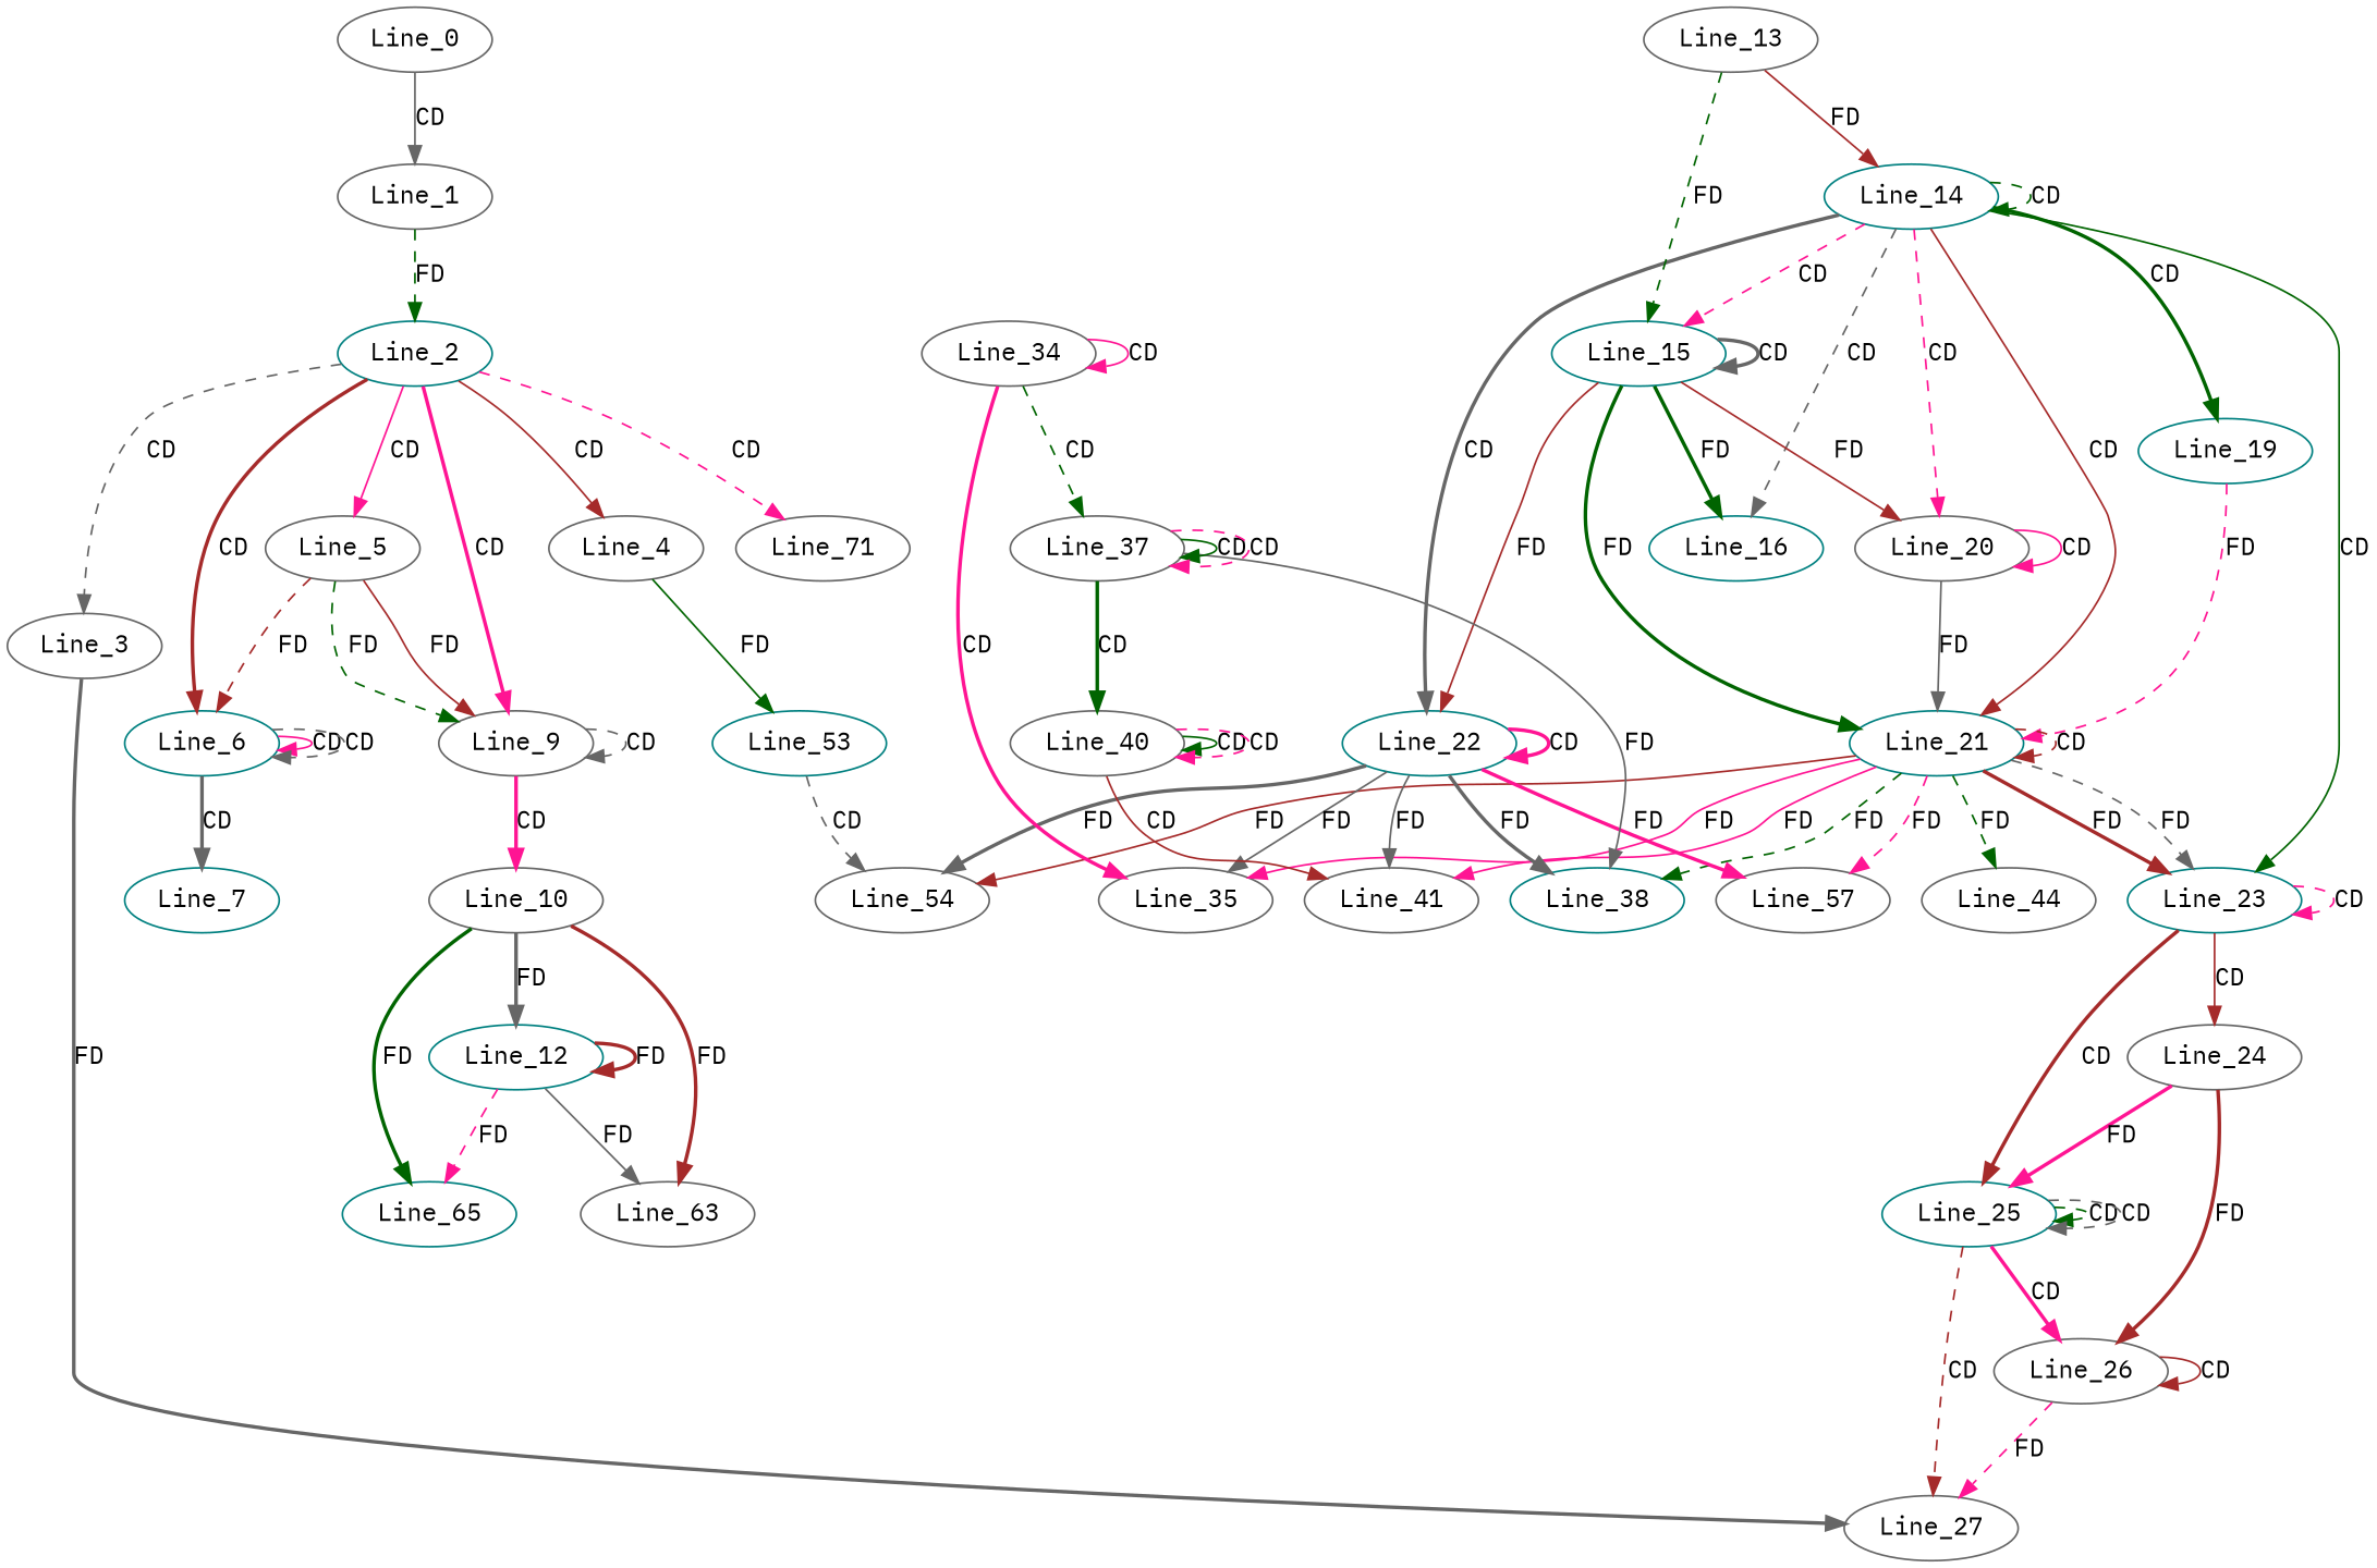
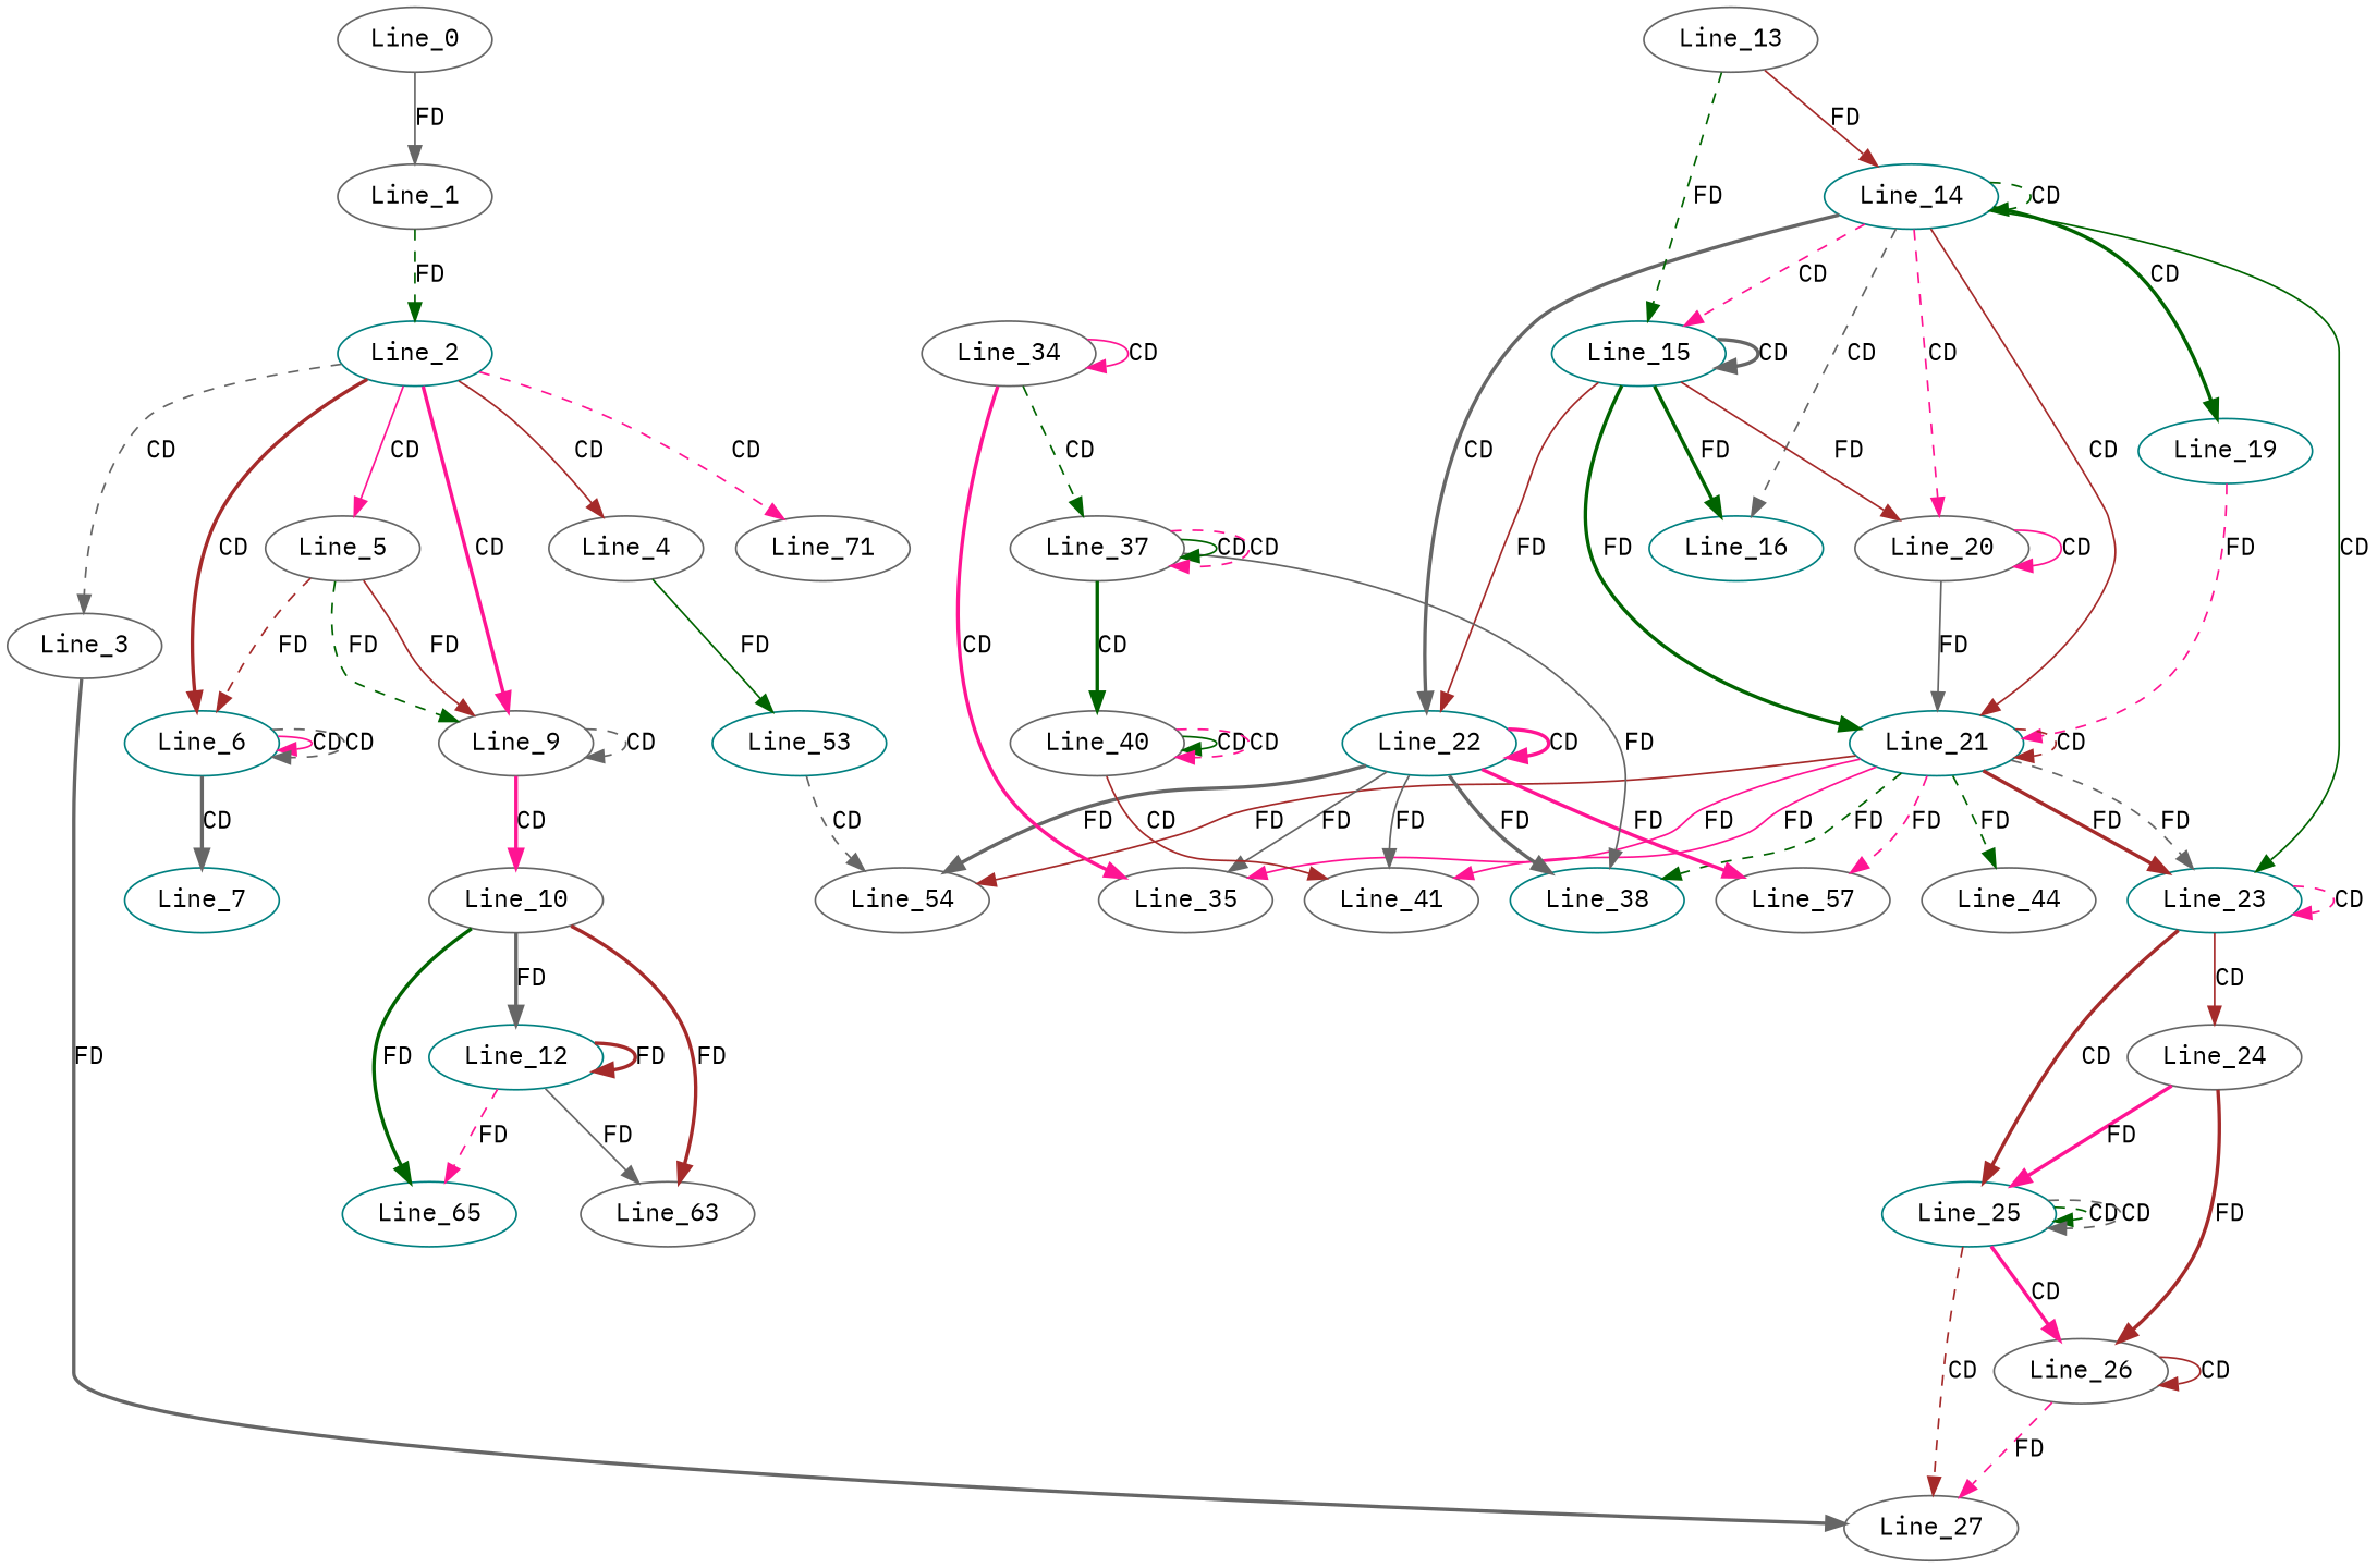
  digraph {
    fontname="IBM Plex Mono"
    node [color=gray40 fontname="IBM Plex Mono"]
    edge [color=deeppink fontname="IBM Plex Mono" style=dashed]
    Line_0
    Line_1
    Line_2 [color=teal]
    Line_3
    Line_4
    Line_5
    Line_6 [color=teal]
    Line_9
    Line_71
    Line_27
    Line_53 [color=teal]
    Line_7 [color=teal]
    Line_10
    Line_54
    Line_12 [color=teal]
    Line_63
    Line_65 [color=teal]
    Line_14 [color=teal]
    Line_15 [color=teal]
    Line_16 [color=teal]
    Line_19 [color=teal]
    Line_20
    Line_21 [color=teal]
    Line_22 [color=teal]
    Line_23 [color=teal]
    Line_35
    Line_38 [color=teal]
    Line_41
    Line_44
    Line_57
    Line_24
    Line_25 [color=teal]
    Line_13
    Line_26
    Line_34
    Line_37
    Line_40
-   Line_0 -> Line_1 [color=gray40 label=CD style=solid]
+   Line_0 -> Line_1 [color=gray40 label=FD style=solid]
    Line_1 -> Line_2 [color=darkgreen label=FD]
    Line_2 -> Line_3 [color=gray40 label=CD]
    Line_2 -> Line_4 [color=brown label=CD style=solid]
    Line_2 -> Line_5 [label=CD style=solid]
    Line_2 -> Line_6 [color=brown label=CD style=bold]
    Line_2 -> Line_9 [label=CD style=bold]
    Line_2 -> Line_71 [label=CD]
    Line_3 -> Line_27 [color=gray40 label=FD style=bold]
    Line_4 -> Line_53 [color=darkgreen label=FD style=solid]
    Line_5 -> Line_6 [color=brown label=FD]
    Line_5 -> Line_9 [color=brown label=FD style=solid]
    Line_5 -> Line_9 [color=darkgreen label=FD]
    Line_6 -> Line_6 [label=CD style=solid]
    Line_6 -> Line_6 [color=gray40 label=CD]
    Line_6 -> Line_7 [color=gray40 label=CD style=bold]
    Line_9 -> Line_9 [color=gray40 label=CD]
    Line_9 -> Line_10 [label=CD style=bold]
    Line_53 -> Line_54 [color=gray40 label=CD]
    Line_10 -> Line_12 [color=gray40 label=FD style=bold]
    Line_10 -> Line_63 [color=brown label=FD style=bold]
    Line_10 -> Line_65 [color=darkgreen label=FD style=bold]
    Line_12 -> Line_12 [color=brown label=FD style=bold]
    Line_12 -> Line_63 [color=gray40 label=FD style=solid]
    Line_12 -> Line_65 [label=FD]
    Line_14 -> Line_14 [color=darkgreen label=CD]
    Line_14 -> Line_15 [label=CD]
    Line_14 -> Line_16 [color=gray40 label=CD]
    Line_14 -> Line_19 [color=darkgreen label=CD style=bold]
    Line_14 -> Line_20 [label=CD]
    Line_14 -> Line_21 [color=brown label=CD style=solid]
    Line_14 -> Line_22 [color=gray40 label=CD style=bold]
    Line_14 -> Line_23 [color=darkgreen label=CD style=solid]
    Line_15 -> Line_15 [color=gray40 label=CD style=bold]
    Line_15 -> Line_16 [color=darkgreen label=FD style=bold]
    Line_15 -> Line_20 [color=brown label=FD style=solid]
    Line_15 -> Line_21 [color=darkgreen label=FD style=bold]
    Line_15 -> Line_22 [color=brown label=FD style=solid]
    Line_19 -> Line_21 [label=FD]
    Line_20 -> Line_20 [label=CD style=solid]
    Line_20 -> Line_21 [color=gray40 label=FD style=solid]
    Line_21 -> Line_54 [color=brown label=FD style=solid]
    Line_21 -> Line_21 [color=brown label=CD]
    Line_21 -> Line_23 [color=brown label=FD style=bold]
    Line_21 -> Line_23 [color=gray40 label=FD]
    Line_21 -> Line_35 [label=FD style=solid]
    Line_21 -> Line_38 [color=darkgreen label=FD]
    Line_21 -> Line_41 [label=FD style=solid]
    Line_21 -> Line_44 [color=darkgreen label=FD]
    Line_21 -> Line_57 [label=FD]
    Line_22 -> Line_54 [color=gray40 label=FD style=bold]
    Line_22 -> Line_22 [label=CD style=bold]
    Line_22 -> Line_35 [color=gray40 label=FD style=solid]
    Line_22 -> Line_38 [color=gray40 label=FD style=bold]
    Line_22 -> Line_41 [color=gray40 label=FD style=solid]
    Line_22 -> Line_57 [label=FD style=bold]
    Line_23 -> Line_23 [label=CD]
    Line_23 -> Line_24 [color=brown label=CD style=solid]
    Line_23 -> Line_25 [color=brown label=CD style=bold]
    Line_24 -> Line_25 [label=FD style=bold]
    Line_24 -> Line_26 [color=brown label=FD style=bold]
    Line_25 -> Line_27 [color=brown label=CD]
    Line_25 -> Line_25 [color=darkgreen label=CD]
    Line_25 -> Line_25 [color=gray40 label=CD]
    Line_25 -> Line_26 [label=CD style=bold]
    Line_13 -> Line_14 [color=brown label=FD style=solid]
    Line_13 -> Line_15 [color=darkgreen label=FD]
    Line_26 -> Line_27 [label=FD]
    Line_26 -> Line_26 [color=brown label=CD style=solid]
    Line_34 -> Line_35 [label=CD style=bold]
    Line_34 -> Line_34 [label=CD style=solid]
    Line_34 -> Line_37 [color=darkgreen label=CD]
    Line_37 -> Line_38 [color=gray40 label=FD style=solid]
    Line_37 -> Line_37 [color=darkgreen label=CD style=solid]
    Line_37 -> Line_37 [label=CD]
    Line_37 -> Line_40 [color=darkgreen label=CD style=bold]
    Line_40 -> Line_41 [color=brown label=CD style=solid]
    Line_40 -> Line_40 [color=darkgreen label=CD style=solid]
    Line_40 -> Line_40 [label=CD]
  }
